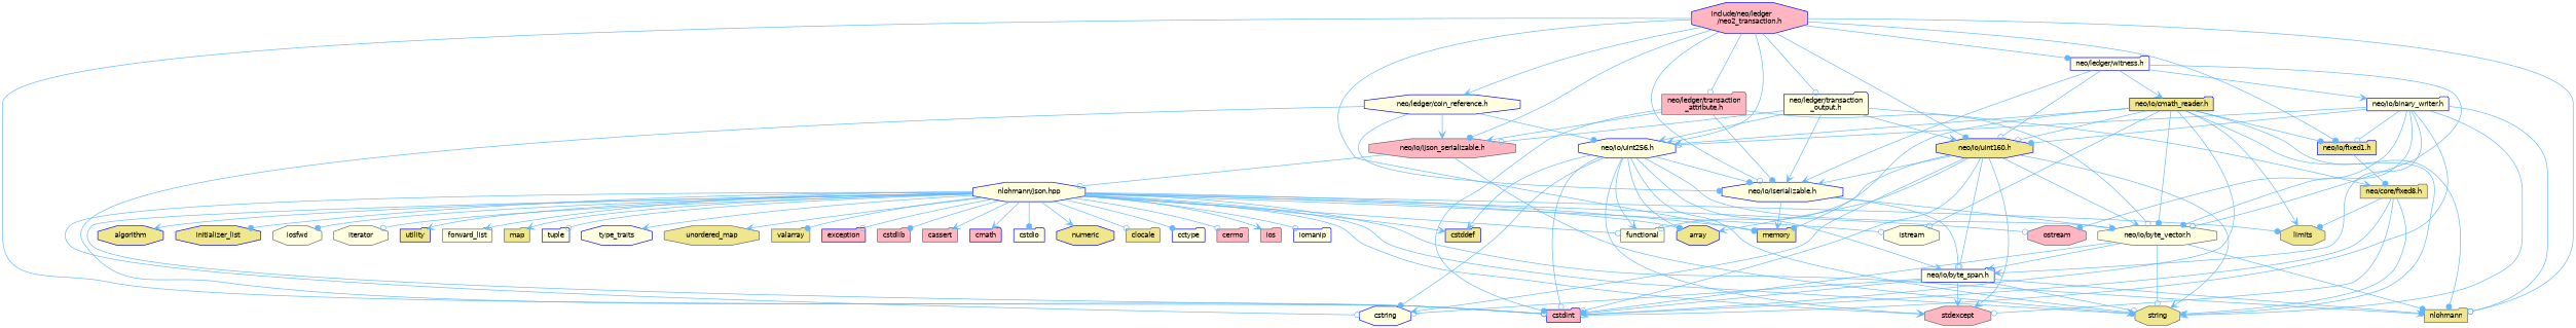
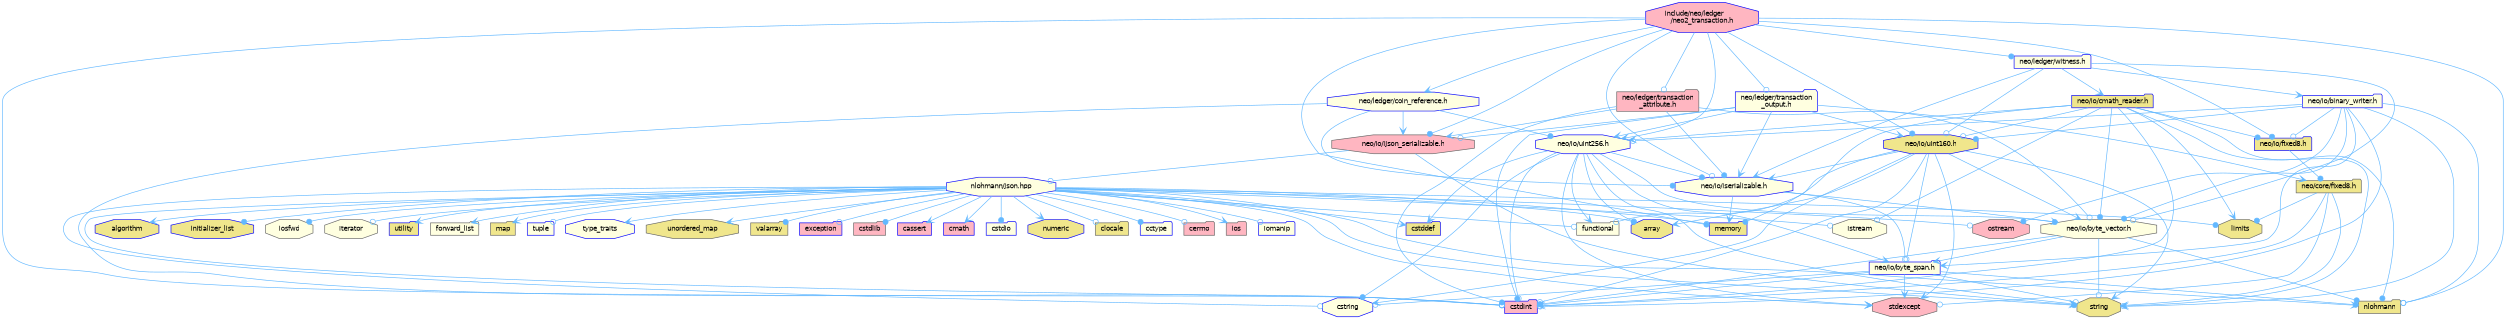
  digraph {
    node [color=blue fillcolor=lightyellow fontname=Helvetica fontsize=10 shape=folder style=filled]
    edge [arrowhead=vee color=steelblue1 fontname=Helvetica fontsize=10 labelfontname=Helvetica labelfontsize=10 style=solid]
    n1 [fillcolor=lightpink fontcolor=black height=0.2 label="include/neo/ledger\l/neo2_transaction.h" shape=octagon width=0.4]
-   n2 [fillcolor=khaki height=0.2 label="neo/io/fixed1.h" width=0.4]
+   n2 [fillcolor=khaki height=0.2 label="neo/io/fixed8.h" width=0.4]
    n3 [fillcolor=lightpink height=0.2 label=cstdint width=0.4]
    n4 [color=gray40 fillcolor=lightpink height=0.2 label="neo/io/ijson_serializable.h" shape=octagon width=0.4]
    n5 [fillcolor=khaki height=0.2 label=memory width=0.4]
    n6 [color=gray40 fillcolor=khaki height=0.2 label=nlohmann width=0.4]
    n7 [height=0.2 label="neo/io/iserializable.h" shape=octagon width=0.4]
    n8 [fillcolor=khaki height=0.2 label="neo/io/uint160.h" shape=octagon width=0.4]
    n9 [height=0.2 label="neo/io/uint256.h" shape=octagon width=0.4]
    n10 [height=0.2 label="neo/ledger/coin_reference.h" shape=octagon width=0.4]
    n11 [color=gray40 fillcolor=lightpink height=0.2 label="neo/ledger/transaction\l_attribute.h" width=0.4]
    n12 [height=0.2 label="neo/ledger/transaction\l_output.h" width=0.4]
    n13 [height=0.2 label="neo/ledger/witness.h" width=0.4]
    n14 [color=gray40 fillcolor=khaki height=0.2 label="neo/core/fixed8.h" width=0.4]
    n15 [color=gray40 fillcolor=khaki height=0.2 label=string shape=octagon width=0.4]
    n16 [height=0.2 label="nlohmann/json.hpp" shape=octagon width=0.4]
    n17 [height=0.2 label="neo/io/byte_span.h" width=0.4]
    n18 [color=gray40 height=0.2 label="neo/io/byte_vector.h" shape=octagon width=0.4]
    n19 [color=gray40 fillcolor=lightpink height=0.2 label=stdexcept shape=octagon width=0.4]
    n20 [color=gray40 height=0.2 label=functional width=0.4]
    n21 [fillcolor=khaki height=0.2 label=array shape=octagon width=0.4]
    n22 [height=0.2 label=cstring shape=octagon width=0.4]
    n23 [fillcolor=khaki height=0.2 label=cstddef width=0.4]
    n24 [fillcolor=khaki height=0.2 label="neo/io/cmath_reader.h" width=0.4]
    n25 [height=0.2 label="neo/io/binary_writer.h" width=0.4]
    n26 [color=gray40 fillcolor=khaki height=0.2 label=limits shape=octagon width=0.4]
    n27 [fillcolor=khaki height=0.2 label=algorithm shape=octagon width=0.4]
    n28 [fillcolor=khaki height=0.2 label=initializer_list shape=octagon width=0.4]
    n29 [color=gray40 height=0.2 label=iosfwd shape=octagon width=0.4]
    n30 [color=gray40 height=0.2 label=iterator shape=octagon width=0.4]
    n31 [fillcolor=khaki height=0.2 label=utility width=0.4]
    n32 [color=gray40 height=0.2 label=forward_list width=0.4]
    n33 [color=gray40 fillcolor=khaki height=0.2 label=map width=0.4]
    n34 [height=0.2 label=tuple width=0.4]
    n35 [height=0.2 label=type_traits shape=octagon width=0.4]
    n36 [color=gray40 fillcolor=khaki height=0.2 label=unordered_map shape=octagon width=0.4]
    n37 [color=gray40 fillcolor=khaki height=0.2 label=valarray width=0.4]
    n38 [fillcolor=lightpink height=0.2 label=exception width=0.4]
    n39 [color=gray40 fillcolor=lightpink height=0.2 label=cstdlib width=0.4]
-   n40 [color=gray40 fillcolor=lightpink height=0.2 label=cassert width=0.4]
+   n40 [fillcolor=lightpink height=0.2 label=cassert width=0.4]
    n41 [fillcolor=lightpink height=0.2 label=cmath width=0.4]
    n42 [height=0.2 label=cstdio width=0.4]
    n43 [fillcolor=khaki height=0.2 label=numeric shape=octagon width=0.4]
    n44 [color=gray40 height=0.2 label=istream shape=octagon width=0.4]
    n45 [color=gray40 fillcolor=khaki height=0.2 label=clocale width=0.4]
    n46 [height=0.2 label=cctype width=0.4]
    n47 [color=gray40 fillcolor=lightpink height=0.2 label=cerrno width=0.4]
    n48 [color=gray40 fillcolor=lightpink height=0.2 label=ios width=0.4]
    n49 [color=gray40 fillcolor=lightpink height=0.2 label=ostream shape=octagon width=0.4]
    n50 [height=0.2 label=iomanip width=0.4]
    n1 -> n2 [arrowhead=dot]
    n1 -> n3 [arrowhead=odot]
    n1 -> n4 [arrowhead=dot]
    n1 -> n5 [arrowhead=dot]
    n1 -> n6 [arrowhead=odot]
    n1 -> n7 [arrowhead=odot]
    n1 -> n8 [arrowhead=dot]
    n1 -> n9
    n1 -> n10
    n1 -> n11 [arrowhead=odot]
    n1 -> n12 [arrowhead=odot]
    n1 -> n13 [arrowhead=dot]
    n2 -> n14 [arrowhead=dot]
    n4 -> n15
    n4 -> n16 [arrowhead=odot]
    n7 -> n5
    n7 -> n17 [arrowhead=odot]
    n7 -> n18 [arrowhead=dot]
    n8 -> n3 [arrowhead=odot]
    n8 -> n7
    n8 -> n15
    n8 -> n17 [arrowhead=odot]
    n8 -> n18
    n8 -> n19
    n8 -> n20 [arrowhead=odot]
    n8 -> n21
    n8 -> n22
    n9 -> n3 [arrowhead=odot]
    n9 -> n7 [arrowhead=dot]
    n9 -> n15
    n9 -> n17
    n9 -> n18
    n9 -> n19
    n9 -> n20
    n9 -> n21 [arrowhead=odot]
    n9 -> n22 [arrowhead=dot]
    n9 -> n23
    n10 -> n3 [arrowhead=odot]
    n10 -> n4
    n10 -> n7 [arrowhead=dot]
    n10 -> n9 [arrowhead=dot]
    n11 -> n3 [arrowhead=dot]
    n11 -> n4
    n11 -> n7 [arrowhead=dot]
    n11 -> n18 [arrowhead=odot]
+   n12 -> n3 [arrowhead=dot]
    n12 -> n4 [arrowhead=odot]
    n12 -> n7
    n12 -> n8
    n12 -> n9
    n12 -> n14
    n13 -> n7
    n13 -> n8 [arrowhead=odot]
    n13 -> n18 [arrowhead=odot]
    n13 -> n24
    n13 -> n25
    n14 -> n3 [arrowhead=odot]
    n14 -> n15
    n14 -> n19 [arrowhead=odot]
    n14 -> n26 [arrowhead=dot]
    n16 -> n3 [arrowhead=odot]
    n16 -> n5 [arrowhead=odot]
    n16 -> n6
    n16 -> n15 [arrowhead=dot]
    n16 -> n19
    n16 -> n20 [arrowhead=odot]
    n16 -> n21 [arrowhead=dot]
    n16 -> n22 [arrowhead=odot]
    n16 -> n23
    n16 -> n26 [arrowhead=dot]
    n16 -> n27
    n16 -> n28 [arrowhead=dot]
    n16 -> n29 [arrowhead=dot]
    n16 -> n30 [arrowhead=odot]
    n16 -> n31
    n16 -> n32
    n16 -> n33
    n16 -> n34 [arrowhead=odot]
    n16 -> n35
    n16 -> n36
    n16 -> n37 [arrowhead=dot]
    n16 -> n38 [arrowhead=odot]
    n16 -> n39 [arrowhead=dot]
    n16 -> n40
    n16 -> n41
    n16 -> n42 [arrowhead=dot]
    n16 -> n43
    n16 -> n44 [arrowhead=odot]
    n16 -> n45 [arrowhead=odot]
    n16 -> n46 [arrowhead=dot]
    n16 -> n47 [arrowhead=odot]
    n16 -> n48
    n16 -> n49 [arrowhead=odot]
    n16 -> n50 [arrowhead=odot]
    n17 -> n3
    n17 -> n6 [arrowhead=dot]
    n17 -> n15 [arrowhead=odot]
    n17 -> n19
    n17 -> n22 [arrowhead=odot]
    n18 -> n3 [arrowhead=dot]
    n18 -> n6 [arrowhead=dot]
    n18 -> n15 [arrowhead=odot]
    n18 -> n17
    n24 -> n2 [arrowhead=dot]
    n24 -> n3
    n24 -> n5 [arrowhead=dot]
    n24 -> n6 [arrowhead=dot]
    n24 -> n8 [arrowhead=odot]
    n24 -> n9
    n24 -> n15 [arrowhead=odot]
    n24 -> n18 [arrowhead=dot]
    n24 -> n26
    n24 -> n44 [arrowhead=odot]
    n25 -> n2 [arrowhead=odot]
    n25 -> n3 [arrowhead=odot]
    n25 -> n6 [arrowhead=odot]
    n25 -> n8 [arrowhead=dot]
    n25 -> n9 [arrowhead=odot]
    n25 -> n15
    n25 -> n17
    n25 -> n18 [arrowhead=dot]
    n25 -> n49 [arrowhead=dot]
  }
